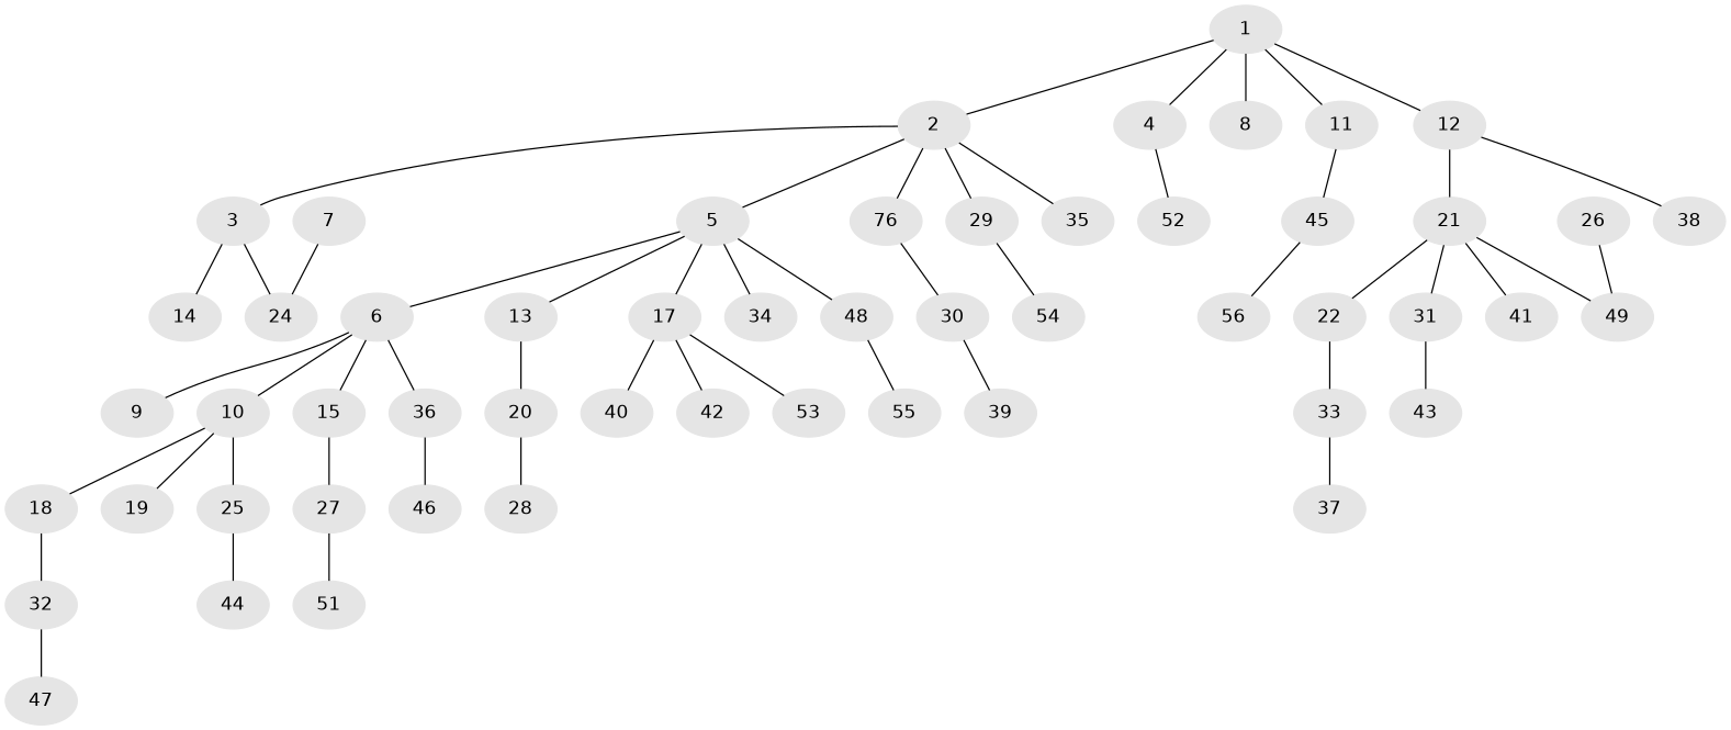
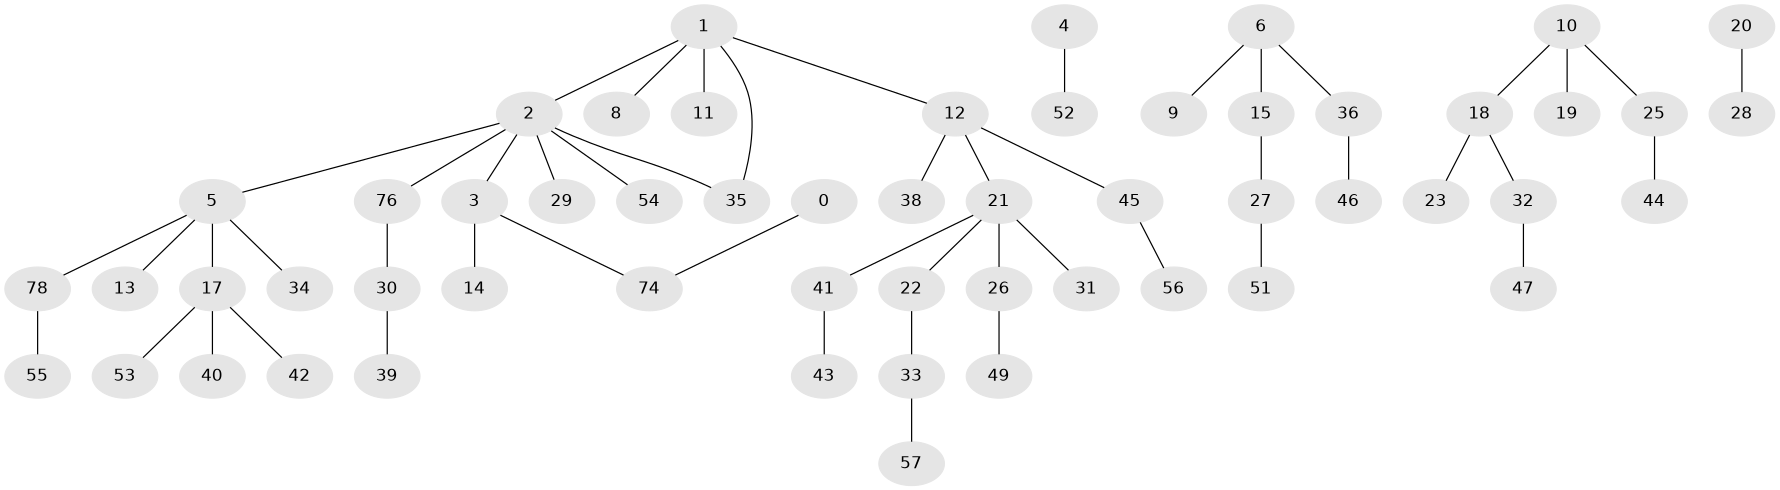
  graph {
    fontname="DejaVu Sans"
    node [color=gray90 fontname="DejaVu Sans" style=filled]
    edge [fontname="DejaVu Sans"]
    1
    2
    4
    8
    11
    12
    3
    5
    n9 [label=76]
    29
    35
    52
    45
    21
    38
    14
-   24
+   24 [label=74]
    6
    13
    17
    34
-   48
+   48 [label=78]
    30
    54
-   7
+   7 [label=0]
    9
    10
    15
    36
    20
    40
    42
    53
    55
    18
    19
    25
    27
    46
+   23
    32
    44
    56
    22
    26
    31
    41
    28
    51
    39
    47
    33
    49
    43
-   37
+   37 [label=57]
    1 -- 2
-   1 -- 4
+   1 -- 35
    1 -- 8
    1 -- 11
    1 -- 12
    2 -- 3
    2 -- 5
    2 -- n9
    2 -- 29
    2 -- 35
    4 -- 52
-   11 -- 45
+   12 -- 45
    12 -- 21
    12 -- 38
    3 -- 14
    3 -- 24
-   5 -- 6
    5 -- 13
    5 -- 17
    5 -- 34
    5 -- 48
    n9 -- 30
-   29 -- 54
+   2 -- 54
    45 -- 56
    21 -- 22
-   21 -- 49
+   21 -- 26
    21 -- 31
    21 -- 41
    6 -- 9
-   6 -- 10
    6 -- 15
    6 -- 36
-   13 -- 20
    17 -- 40
    17 -- 42
    17 -- 53
    48 -- 55
    30 -- 39
    7 -- 24
    10 -- 18
    10 -- 19
    10 -- 25
    15 -- 27
    36 -- 46
    20 -- 28
+   18 -- 23
    18 -- 32
    25 -- 44
    27 -- 51
    32 -- 47
    22 -- 33
    26 -- 49
-   31 -- 43
+   41 -- 43
    33 -- 37
  }
